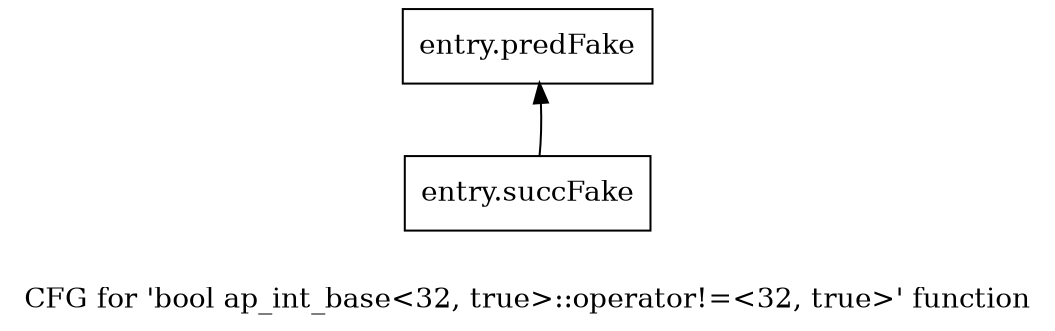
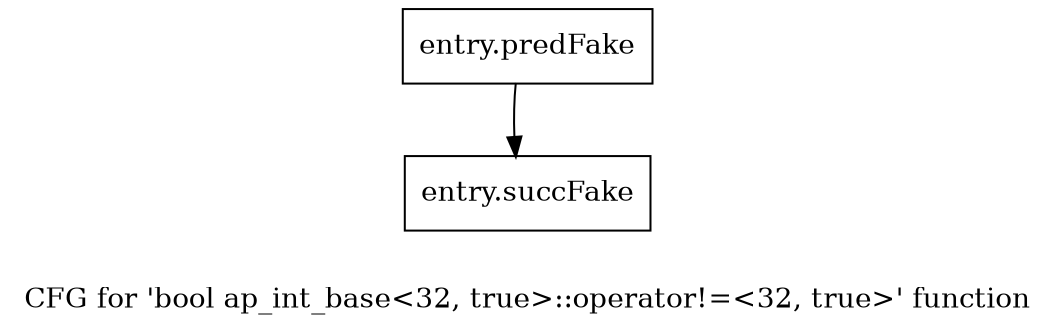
  digraph {
    label="CFG for 'bool ap_int_base\<32, true\>::operator!=\<32, true\>' function"
    node [shape=record]
    n1 [label="{entry.predFake}"]
    n2 [filename="/home/omerfaruk/tools/Xilinx/Vitis_HLS/2023.2/include/etc/ap_int_base.h" label="{entry.succFake}" linenumber=1019]
-   n2 -> n1 [execusionnum=0 filename="/home/omerfaruk/tools/Xilinx/Vitis_HLS/2023.2/include/etc/ap_int_base.h"]
+   n1 -> n2 [execusionnum=0 filename="/home/omerfaruk/tools/Xilinx/Vitis_HLS/2023.2/include/etc/ap_int_base.h"]
  }
